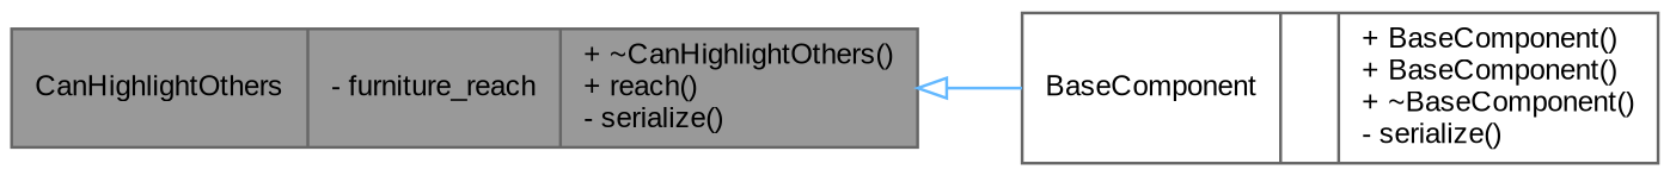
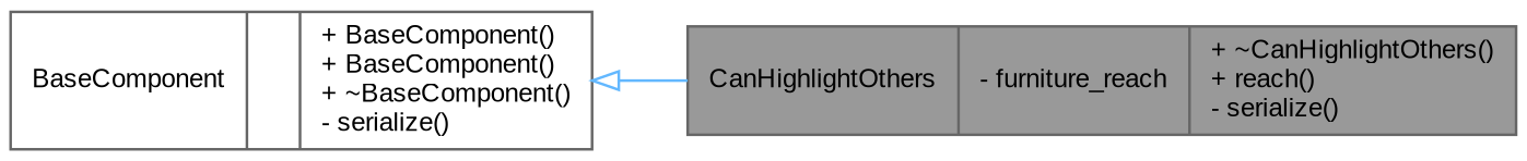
  digraph {
    rankdir=LR
    fontname="Liberation Sans"
    node [color=gray40 fontname="Liberation Sans" fontsize=10 shape=record style=filled]
    n1 [fillcolor=grey60 fontcolor=black height=0.2 label="{CanHighlightOthers\n|- furniture_reach\l|+ ~CanHighlightOthers()\l+ reach()\l- serialize()\l}" width=0.4]
    n2 [fillcolor=white height=0.2 label="{BaseComponent\n||+ BaseComponent()\l+ BaseComponent()\l+ ~BaseComponent()\l- serialize()\l}" width=0.4]
-   n1 -> n2 [arrowtail=onormal color=steelblue1 dir=back fontname="Liberation Sans" fontsize=10 labelfontname=Helvetica labelfontsize=10 style=solid]
+   n2 -> n1 [arrowtail=onormal color=steelblue1 dir=back fontname="Liberation Sans" fontsize=10 labelfontname=Helvetica labelfontsize=10 style=solid]
  }
